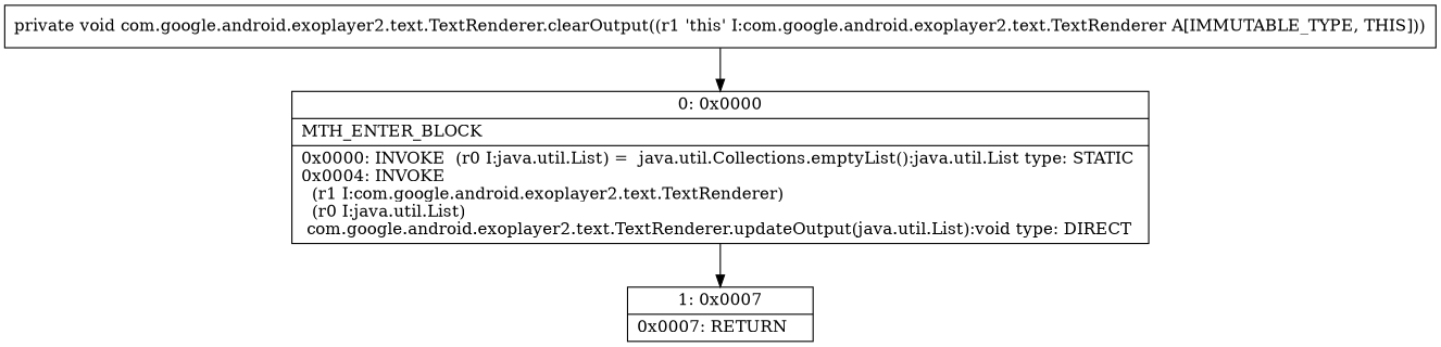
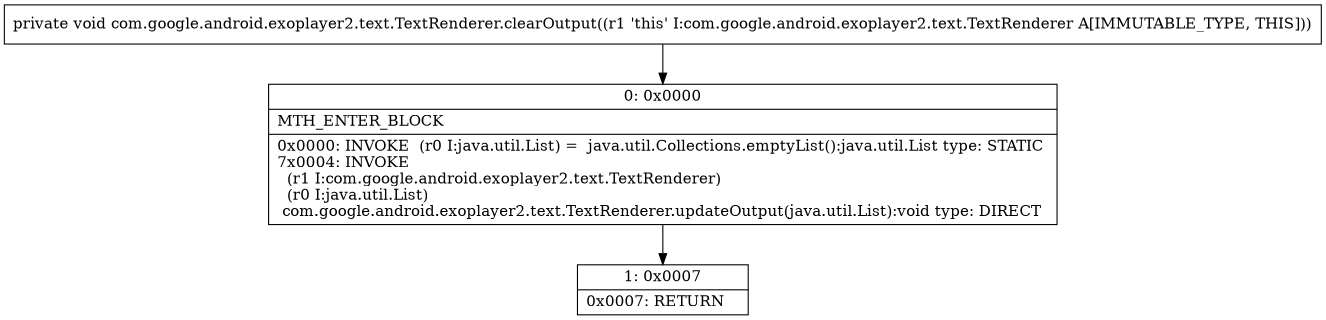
  digraph {
    node [shape=record]
-   n1 [label="{0\:\ 0x0000|MTH_ENTER_BLOCK\l|0x0000: INVOKE  (r0 I:java.util.List) =  java.util.Collections.emptyList():java.util.List type: STATIC \l0x0004: INVOKE  \l  (r1 I:com.google.android.exoplayer2.text.TextRenderer)\l  (r0 I:java.util.List)\l com.google.android.exoplayer2.text.TextRenderer.updateOutput(java.util.List):void type: DIRECT \l}"]
+   n1 [label="{0\:\ 0x0000|MTH_ENTER_BLOCK\l|0x0000: INVOKE  (r0 I:java.util.List) =  java.util.Collections.emptyList():java.util.List type: STATIC \l7x0004: INVOKE  \l  (r1 I:com.google.android.exoplayer2.text.TextRenderer)\l  (r0 I:java.util.List)\l com.google.android.exoplayer2.text.TextRenderer.updateOutput(java.util.List):void type: DIRECT \l}"]
    n2 [label="{1\:\ 0x0007|0x0007: RETURN   \l}"]
    n3 [label="{private void com.google.android.exoplayer2.text.TextRenderer.clearOutput((r1 'this' I:com.google.android.exoplayer2.text.TextRenderer A[IMMUTABLE_TYPE, THIS])) }"]
    n1 -> n2
    n3 -> n1
  }
